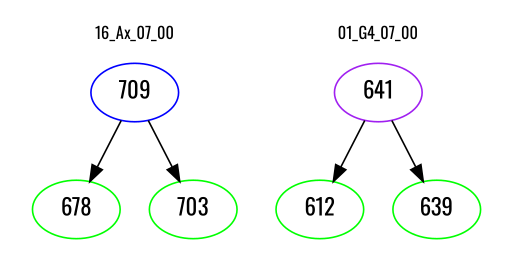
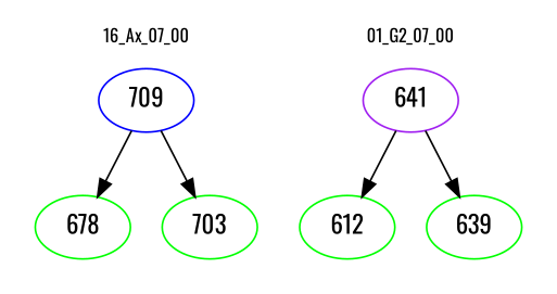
  digraph {
    fontname=Oswald
    node [color=green fontname=Oswald]
    edge [color=black fontname=Oswald]
    n1 [color=blue label=709]
    n2 [label=678]
    n3 [label=703]
    n4 [color=purple label=641]
    n5 [label=612]
    n6 [label=639]
    subgraph cluster_1 {
      color=white
      fontsize=10
      label="16_Ax_07_00"
      n1
      n2
      n3
    }
    subgraph cluster_2 {
      color=white
      fontsize=10
-     label="01_G4_07_00"
+     label="01_G2_07_00"
      n4
      n5
      n6
    }
    n1 -> n2
    n1 -> n3
    n4 -> n5
    n4 -> n6
  }
